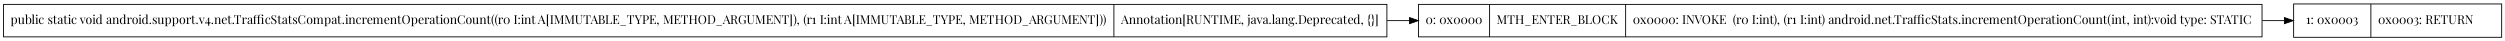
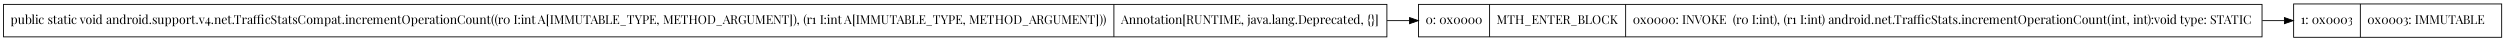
  digraph {
    rankdir=LR
    fontname="Playfair Display"
    node [shape=record fontname="Playfair Display"]
    edge [fontname="Playfair Display"]
    n1 [label="{0\:\ 0x0000|MTH_ENTER_BLOCK\l|0x0000: INVOKE  (r0 I:int), (r1 I:int) android.net.TrafficStats.incrementOperationCount(int, int):void type: STATIC \l}"]
-   n2 [label="{1\:\ 0x0003|0x0003: RETURN   \l}"]
+   n2 [label="{1\:\ 0x0003|0x0003: IMMUTABLE   \l}"]
    n3 [label="{public static void android.support.v4.net.TrafficStatsCompat.incrementOperationCount((r0 I:int A[IMMUTABLE_TYPE, METHOD_ARGUMENT]), (r1 I:int A[IMMUTABLE_TYPE, METHOD_ARGUMENT]))  | Annotation[RUNTIME, java.lang.Deprecated, \{\}]\l}"]
    n1 -> n2
    n3 -> n1
  }
